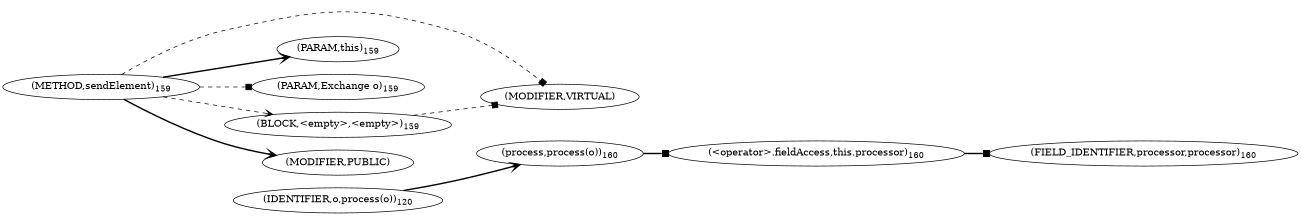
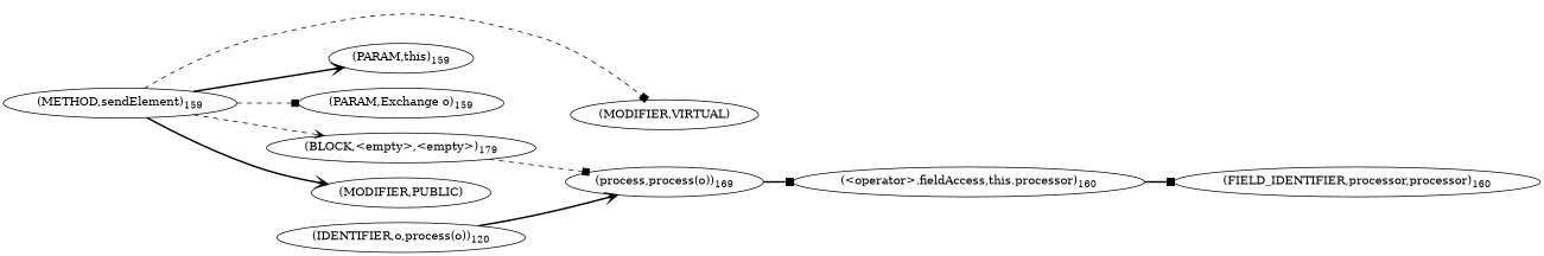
  digraph {
    rankdir=LR
    edge [arrowhead=box style=bold]
    n1 [label=<(METHOD,sendElement)<SUB>159</SUB>>]
    n2 [label=<(PARAM,this)<SUB>159</SUB>>]
    n3 [label=<(PARAM,Exchange o)<SUB>159</SUB>>]
-   n4 [label=<(BLOCK,&lt;empty&gt;,&lt;empty&gt;)<SUB>159</SUB>>]
+   n4 [label=<(BLOCK,&lt;empty&gt;,&lt;empty&gt;)<SUB>179</SUB>>]
    n5 [label=<(MODIFIER,PUBLIC)>]
    n6 [label=<(MODIFIER,VIRTUAL)>]
-   n7 [label=<(process,process(o))<SUB>160</SUB>>]
+   n7 [label=<(process,process(o))<SUB>169</SUB>>]
    n8 [label=<(&lt;operator&gt;.fieldAccess,this.processor)<SUB>160</SUB>>]
    n9 [label=<(FIELD_IDENTIFIER,processor,processor)<SUB>160</SUB>>]
    n10 [label=<(IDENTIFIER,o,process(o))<SUB>120</SUB>>]
    n1 -> n2 [arrowhead=vee]
    n1 -> n3 [style=dashed]
    n1 -> n4 [arrowhead=vee style=dashed]
    n1 -> n5 [arrowhead=vee]
    n1 -> n6 [style=dashed]
-   n4 -> n6 [style=dashed]
+   n4 -> n7 [style=dashed]
    n7 -> n8
    n8 -> n9
    n10 -> n7 [arrowhead=vee]
  }
